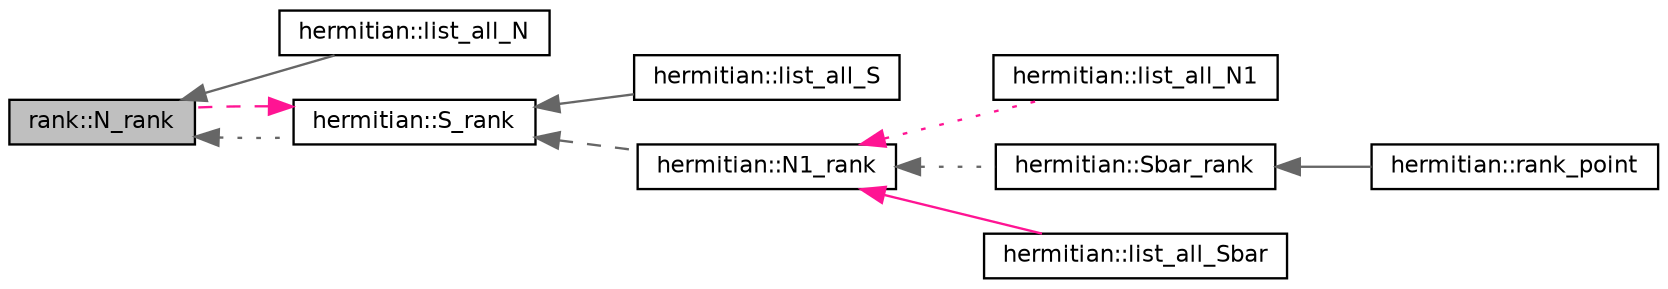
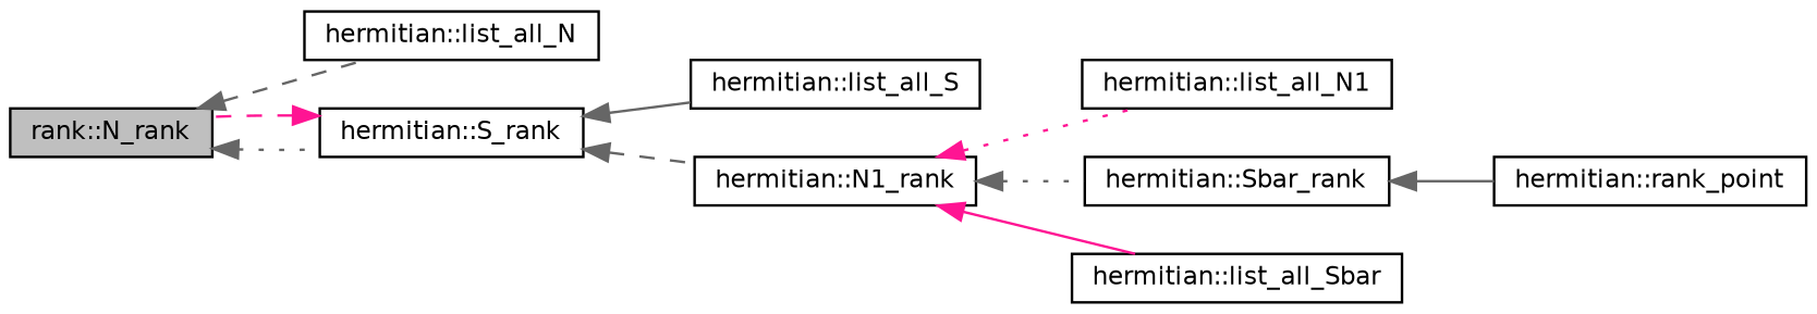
  digraph {
    rankdir=LR
    node [color=black fillcolor=white fontname=Helvetica fontsize=10 shape=record style=filled]
    edge [color=gray40 dir=back fontname=Helvetica fontsize=10 labelfontname=Helvetica labelfontsize=10 style=dashed]
    n1 [fillcolor=grey75 fontcolor=black height=0.2 label="rank::N_rank" width=0.4]
    n2 [height=0.2 label="hermitian::list_all_N" width=0.4]
    n3 [height=0.2 label="hermitian::S_rank" width=0.4]
    n4 [height=0.2 label="hermitian::list_all_S" width=0.4]
    n5 [height=0.2 label="hermitian::N1_rank" width=0.4]
    n6 [height=0.2 label="hermitian::list_all_N1" width=0.4]
    n7 [height=0.2 label="hermitian::Sbar_rank" width=0.4]
    n8 [height=0.2 label="hermitian::list_all_Sbar" width=0.4]
    n9 [height=0.2 label="hermitian::rank_point" width=0.4]
-   n1 -> n2 [style=solid]
+   n1 -> n2
    n1 -> n3 [style=dotted]
    n3 -> n1 [color=deeppink]
    n3 -> n4 [style=solid]
    n3 -> n5
    n5 -> n6 [color=deeppink style=dotted]
    n5 -> n7 [style=dotted]
    n5 -> n8 [color=deeppink style=solid]
    n7 -> n9 [style=solid]
  }
